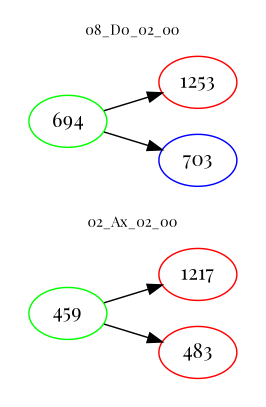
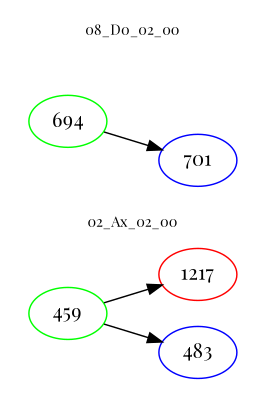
  digraph {
    fontname="Playfair Display"
    rankdir=LR
    node [color=green fontname="Playfair Display"]
    edge [color=black fontname="Playfair Display"]
    n1 [label=459]
-   n2 [color=red label=483]
+   n2 [color=blue label=483]
    n3 [color=red label=1217]
    n4 [label=694]
-   n5 [color=blue label=703]
-   n6 [color=red label=1253]
+   n5 [color=blue label=701]
    subgraph cluster_1 {
      color=white
      fontsize=10
      label="02_Ax_02_00"
      n1
      n2
      n3
    }
    subgraph cluster_2 {
      color=white
      fontsize=10
      label="08_D0_02_00"
      n4
      n5
-     n6
    }
    n1 -> n2
    n1 -> n3
    n4 -> n5
-   n4 -> n6
  }
